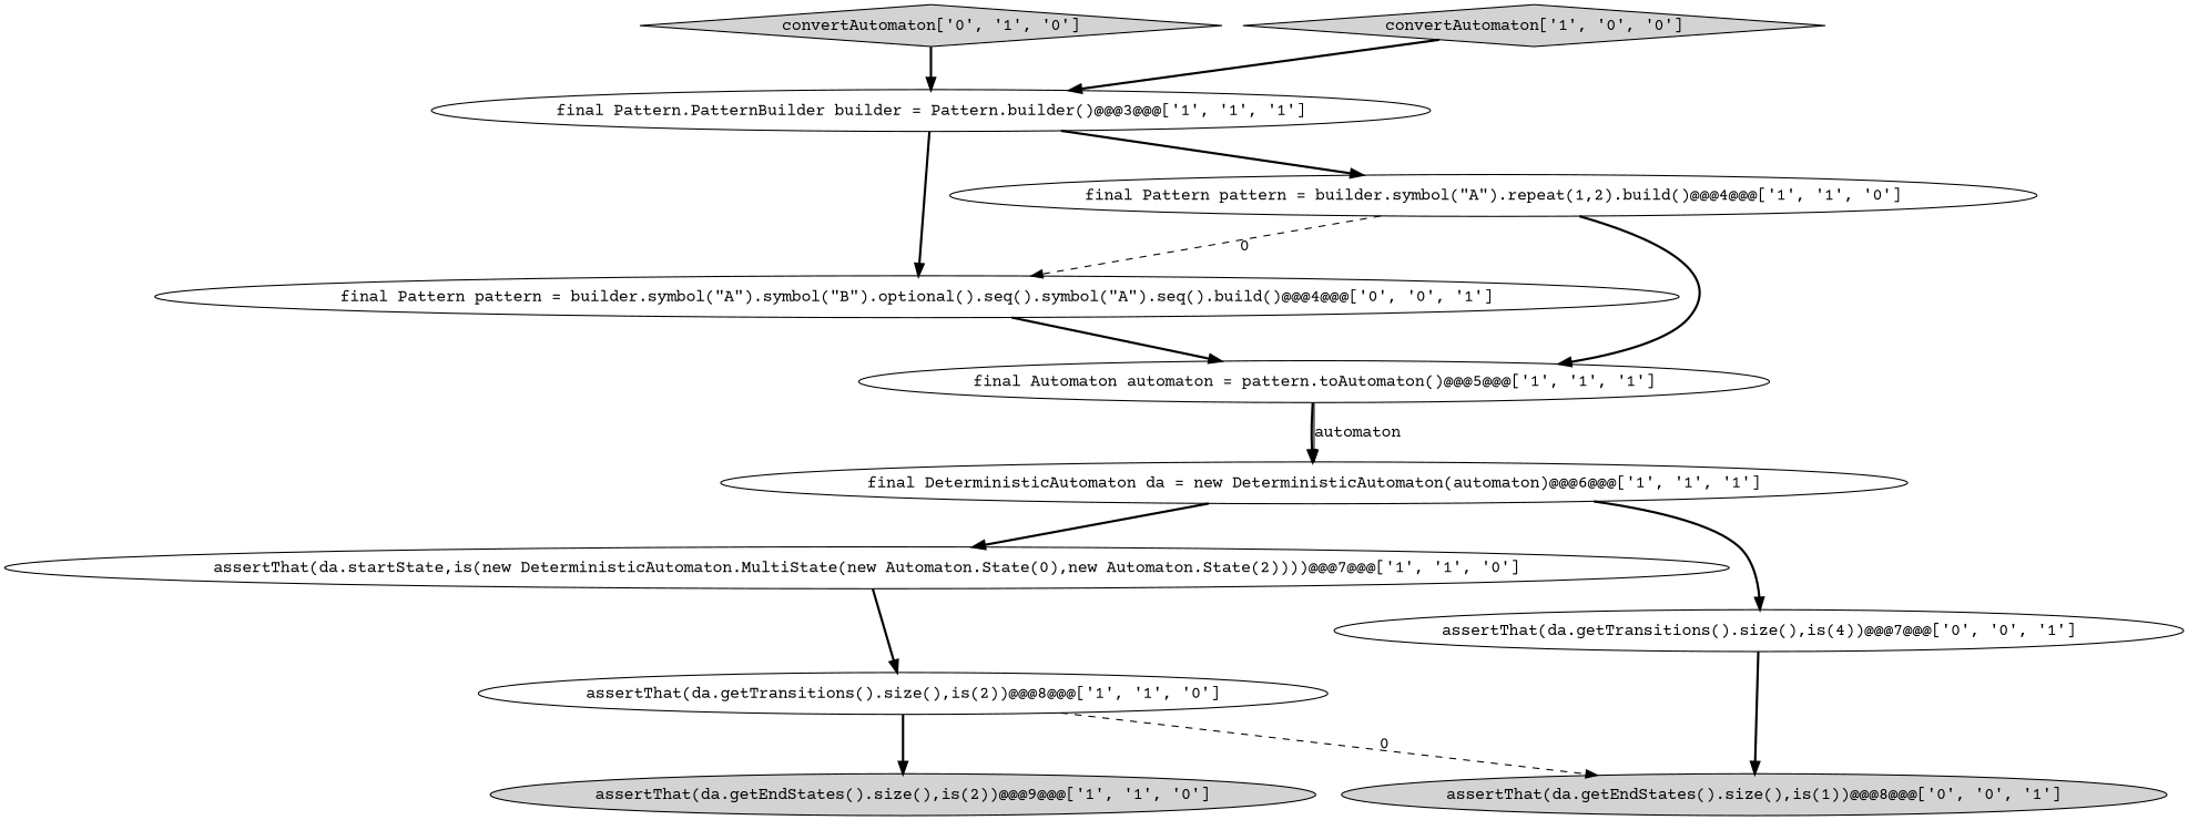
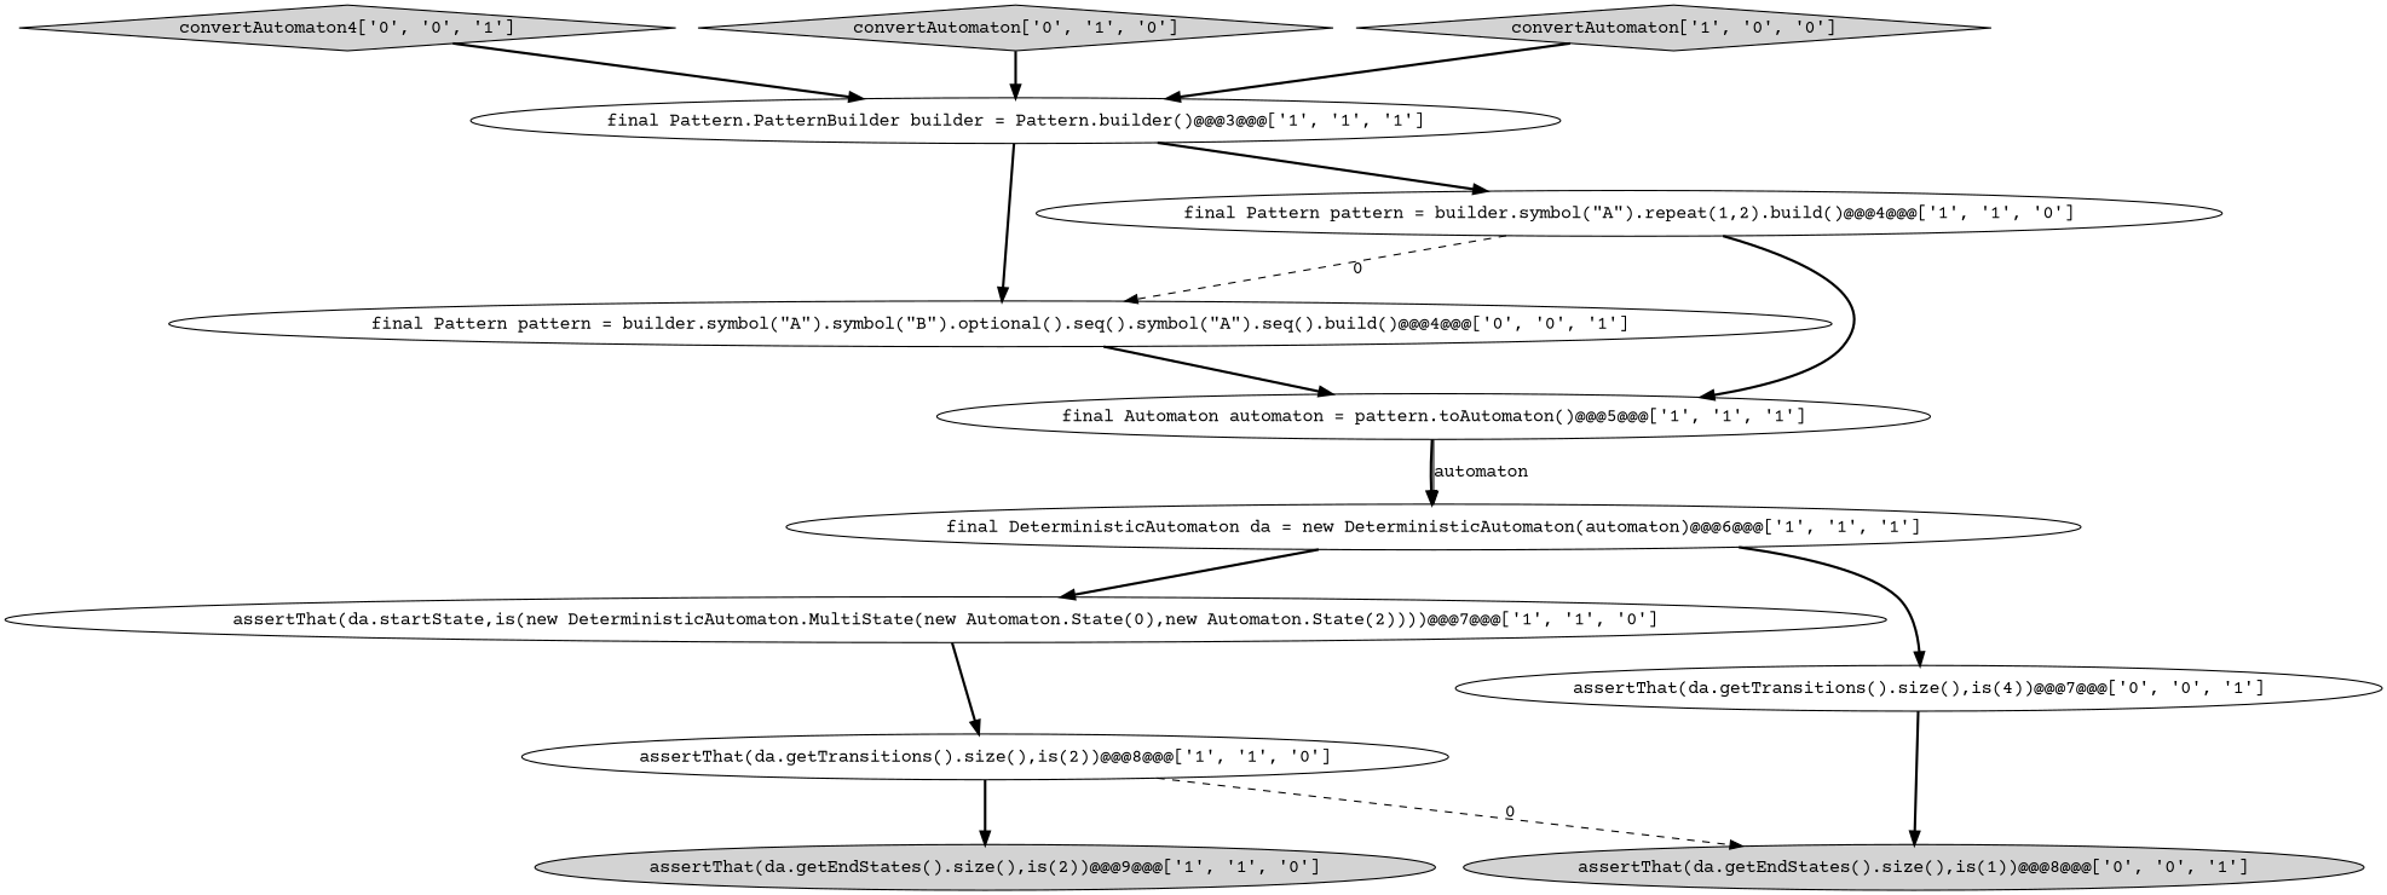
  digraph {
    fontname="Courier Prime"
    node [fillcolor=white shape=ellipse style=filled fontname="Courier Prime"]
    edge [style=bold fontname="Courier Prime"]
    n1 [label="assertThat(da.startState,is(new DeterministicAutomaton.MultiState(new Automaton.State(0),new Automaton.State(2))))@@@7@@@['1', '1', '0']"]
    n2 [label="assertThat(da.getTransitions().size(),is(2))@@@8@@@['1', '1', '0']"]
    n3 [label="final Pattern pattern = builder.symbol(\"A\").symbol(\"B\").optional().seq().symbol(\"A\").seq().build()@@@4@@@['0', '0', '1']"]
    n4 [label="final Automaton automaton = pattern.toAutomaton()@@@5@@@['1', '1', '1']"]
    n5 [label="final Pattern pattern = builder.symbol(\"A\").repeat(1,2).build()@@@4@@@['1', '1', '0']"]
+   n6 [fillcolor=lightgray label="convertAutomaton4['0', '0', '1']" shape=diamond]
    n7 [label="final Pattern.PatternBuilder builder = Pattern.builder()@@@3@@@['1', '1', '1']"]
    n8 [label="assertThat(da.getTransitions().size(),is(4))@@@7@@@['0', '0', '1']"]
    n9 [fillcolor=lightgray label="assertThat(da.getEndStates().size(),is(1))@@@8@@@['0', '0', '1']"]
    n10 [fillcolor=lightgray label="convertAutomaton['0', '1', '0']" shape=diamond]
    n11 [label="final DeterministicAutomaton da = new DeterministicAutomaton(automaton)@@@6@@@['1', '1', '1']"]
    n12 [fillcolor=lightgray label="convertAutomaton['1', '0', '0']" shape=diamond]
    n13 [fillcolor=lightgray label="assertThat(da.getEndStates().size(),is(2))@@@9@@@['1', '1', '0']"]
    n1 -> n2
    n2 -> n9 [label=0 style=dashed]
    n2 -> n13
    n3 -> n4
    n4 -> n11
    n4 -> n11 [label=automaton style=solid]
    n5 -> n3 [label=0 style=dashed]
    n5 -> n4
+   n6 -> n7
    n7 -> n3
    n7 -> n5
    n8 -> n9
    n10 -> n7
    n11 -> n1
    n11 -> n8
    n12 -> n7
  }
